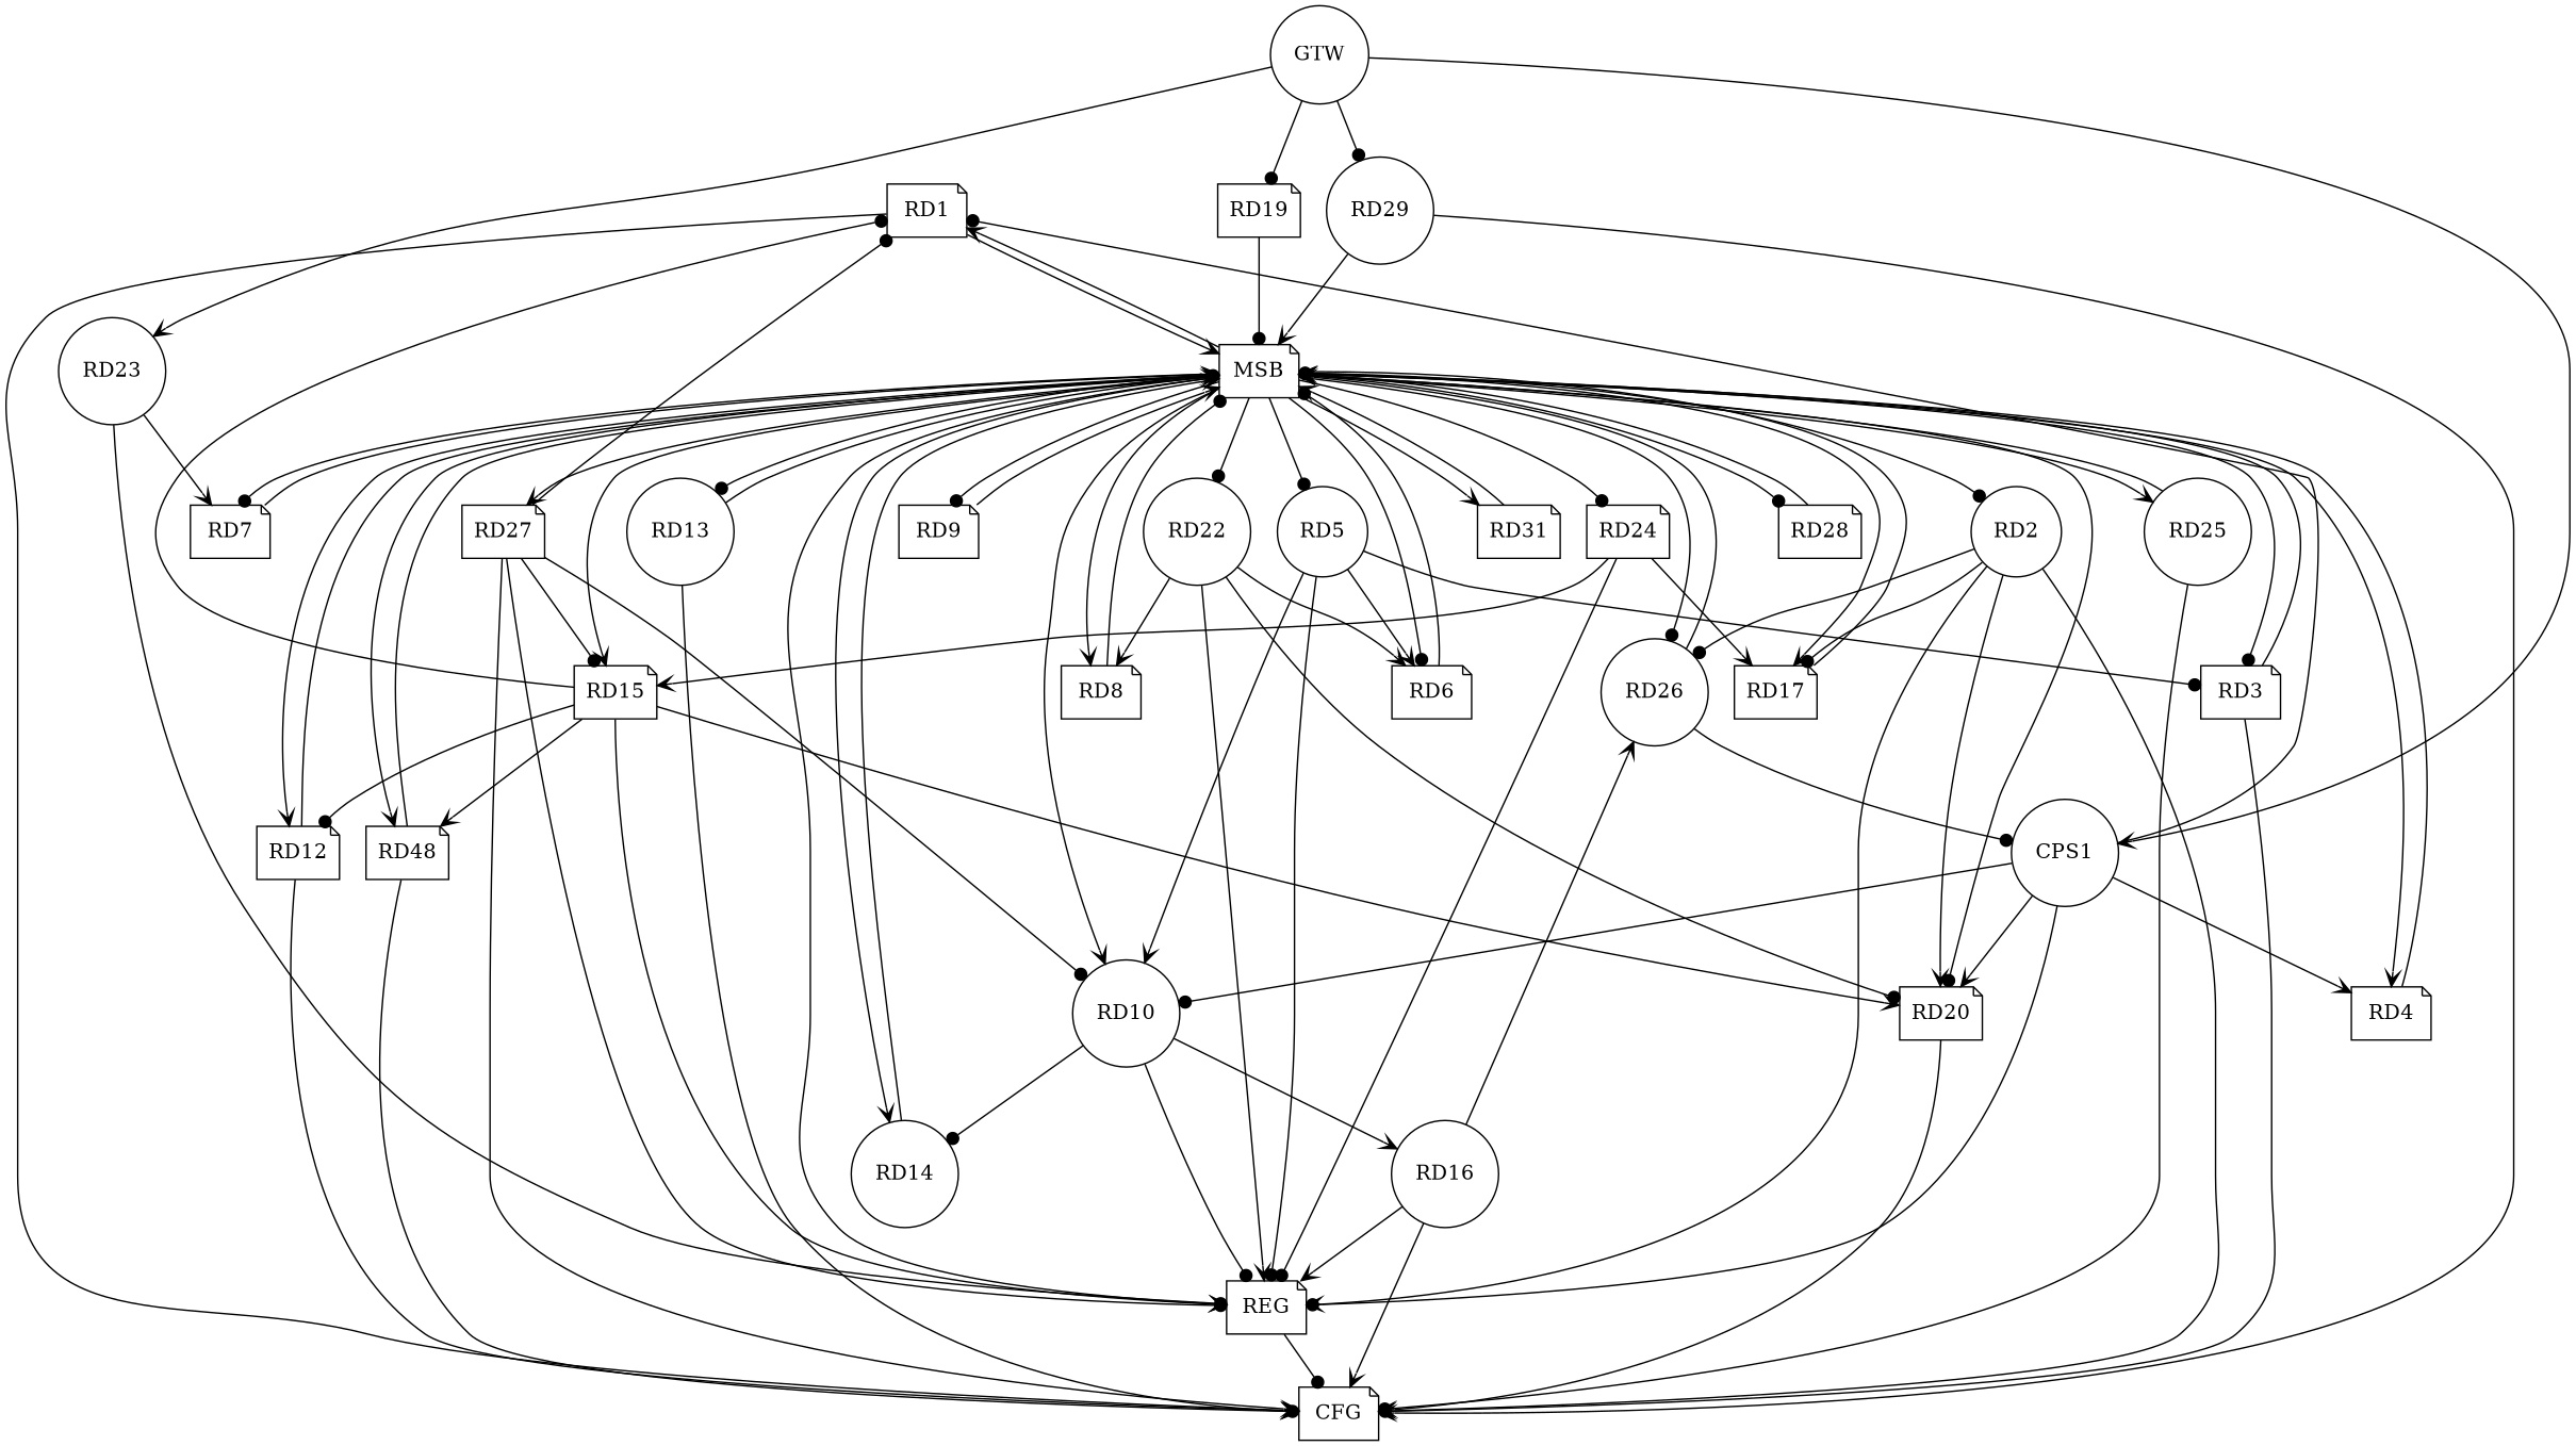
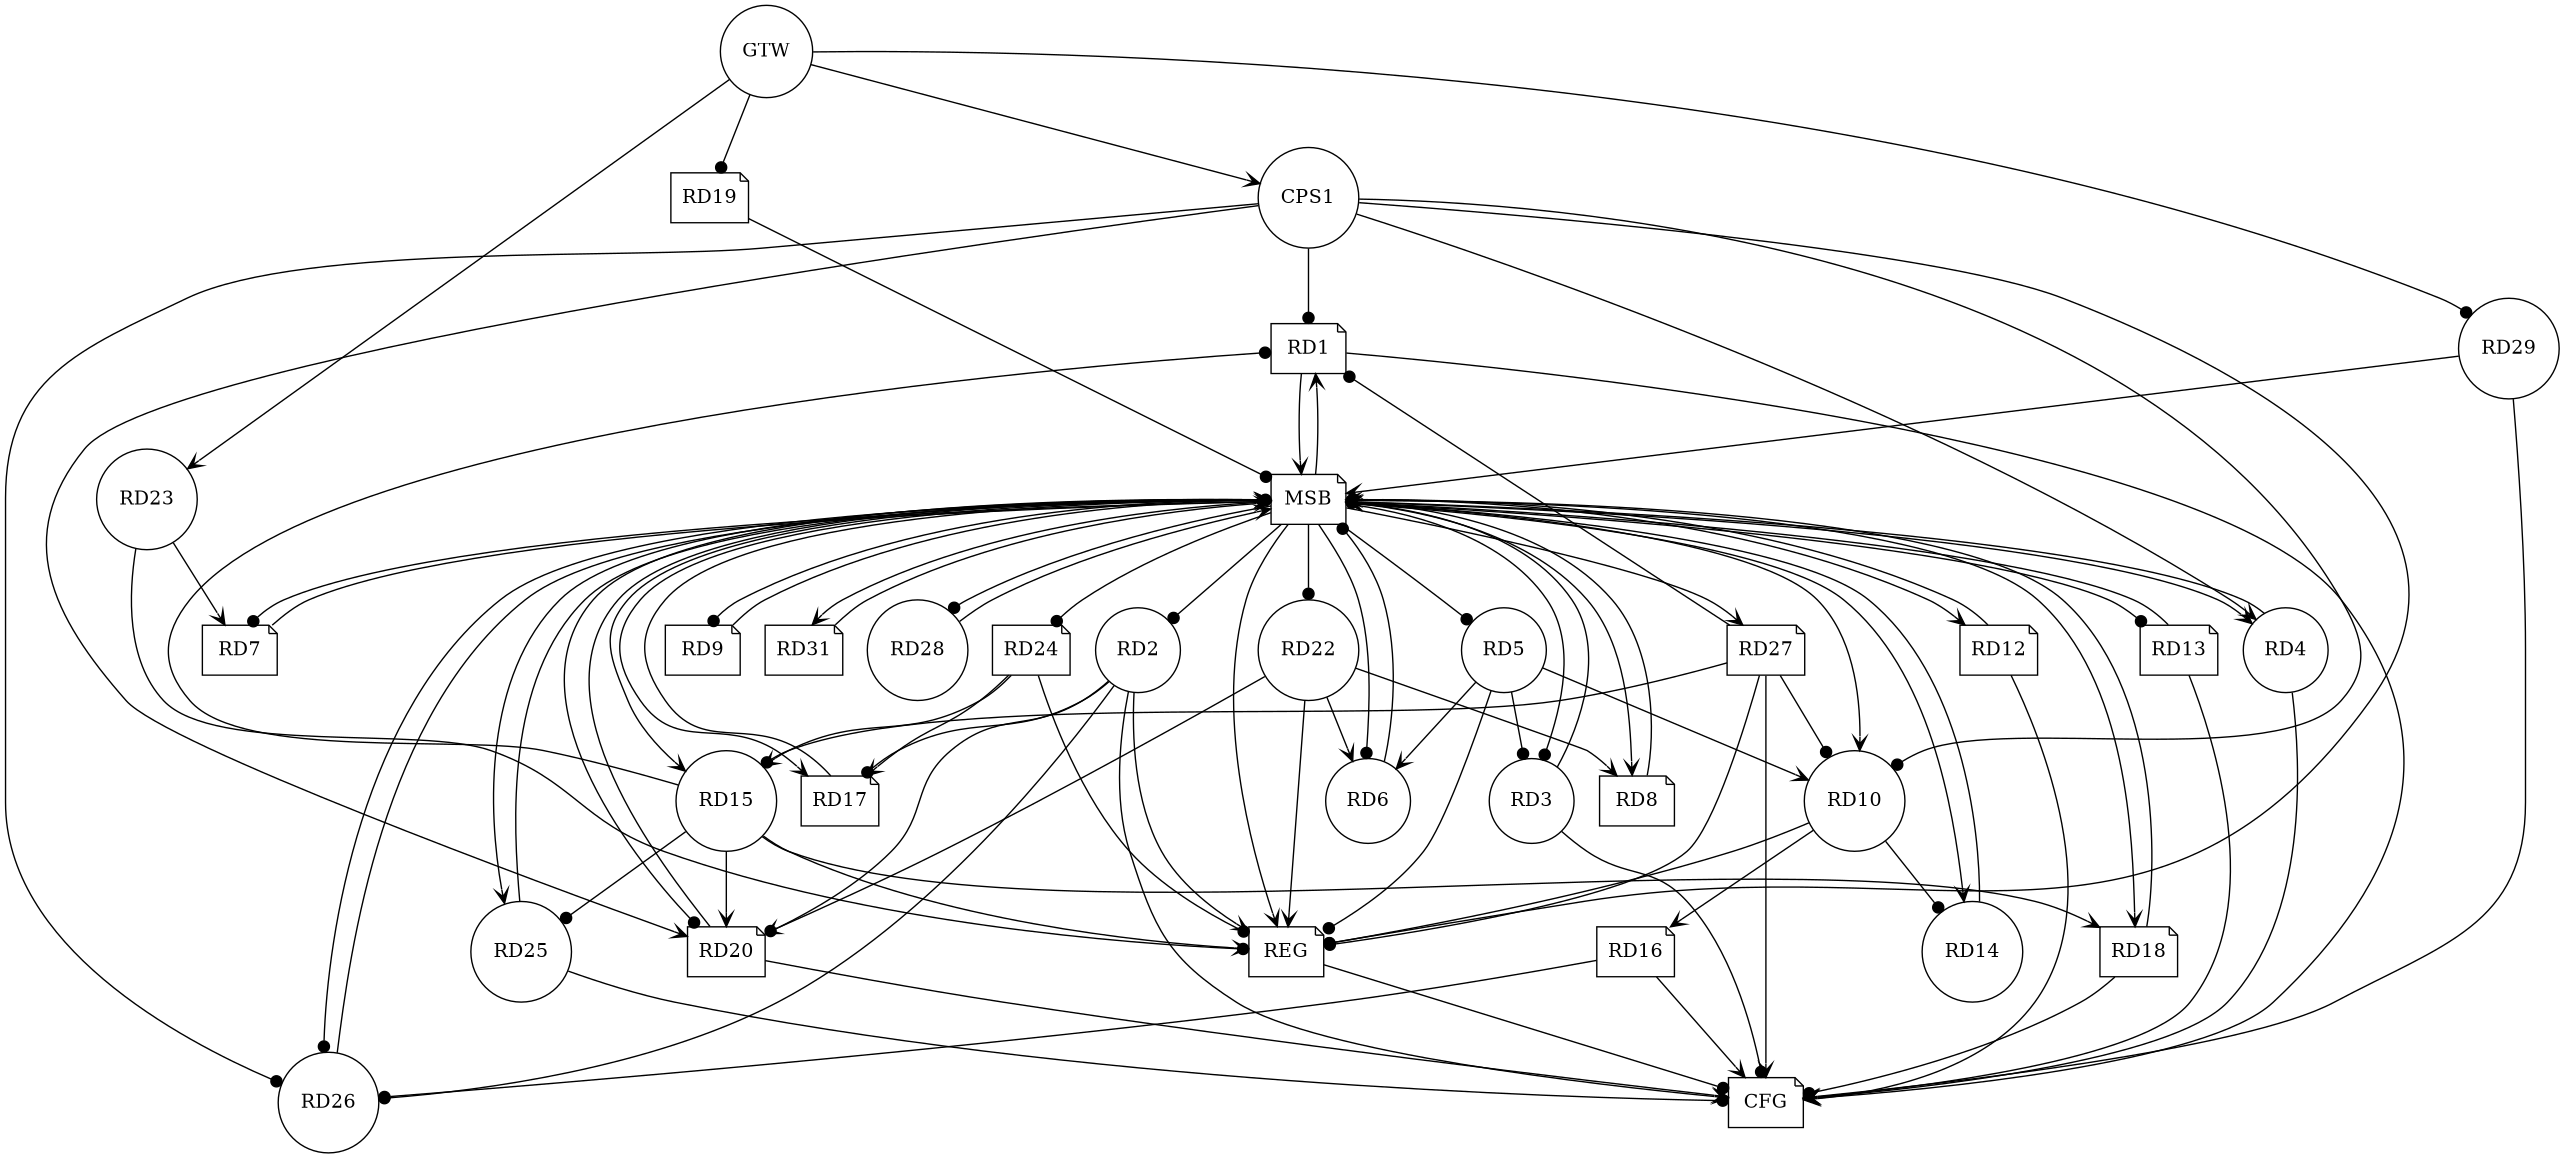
  strict digraph {
    node [shape=note]
    edge [arrowhead=vee]
    n1 [label=RD1]
    n2 [label=MSB]
    n3 [label=CFG]
    n4 [label=RD2 shape=circle]
    n5 [label=RD17]
    n6 [label=RD20]
    n7 [label=RD26 shape=circle]
    n8 [label=REG]
-   n9 [label=RD3]
-   n10 [label=RD4]
+   n9 [label=RD3 shape=circle]
+   n10 [label=RD4 shape=circle]
    n11 [label=RD5 shape=circle]
-   n12 [label=RD6]
+   n12 [label=RD6 shape=circle]
    n13 [label=RD10 shape=circle]
    n14 [label=RD7]
    n15 [label=RD8]
    n16 [label=RD9]
    n17 [label=RD14 shape=circle]
    n18 [label=RD12]
-   n19 [label=RD13 shape=circle]
-   n20 [label=RD15]
-   n21 [label=RD48]
+   n19 [label=RD13]
+   n20 [label=RD15 shape=circle]
+   n21 [label=RD18]
    n22 [label=RD31]
    n23 [label=RD22 shape=circle]
    n24 [label=RD24]
    n25 [label=RD25 shape=circle]
    n26 [label=RD27]
-   n27 [label=RD28]
-   n28 [label=RD16 shape=circle]
+   n27 [label=RD28 shape=circle]
+   n28 [label=RD16]
    n29 [label=RD19]
    n30 [label=RD23 shape=circle]
    n31 [label=RD29 shape=circle]
    n32 [label=CPS1 shape=circle]
    n33 [label=GTW shape=circle]
    n1 -> n2
    n1 -> n3
    n2 -> n1
    n2 -> n4 [arrowhead=dot]
    n2 -> n5
    n2 -> n6 [arrowhead=dot]
    n2 -> n7 [arrowhead=dot]
    n2 -> n8
    n2 -> n9 [arrowhead=dot]
    n2 -> n10
    n2 -> n11 [arrowhead=dot]
    n2 -> n12 [arrowhead=dot]
    n2 -> n13
    n2 -> n14 [arrowhead=dot]
    n2 -> n15
    n2 -> n16 [arrowhead=dot]
    n2 -> n17
    n2 -> n18
    n2 -> n19 [arrowhead=dot]
    n2 -> n20
    n2 -> n21
    n2 -> n22
    n2 -> n23 [arrowhead=dot]
    n2 -> n24 [arrowhead=dot]
    n2 -> n25
    n2 -> n26
    n2 -> n27 [arrowhead=dot]
    n4 -> n3
    n4 -> n5 [arrowhead=dot]
    n4 -> n6
    n4 -> n7 [arrowhead=dot]
    n4 -> n8
    n5 -> n2 [arrowhead=dot]
+   n6 -> n2 [arrowhead=dot]
    n6 -> n3
    n7 -> n2
    n8 -> n3 [arrowhead=dot]
    n9 -> n2 [arrowhead=dot]
    n9 -> n3 [arrowhead=dot]
    n10 -> n2
+   n10 -> n3
    n11 -> n8 [arrowhead=dot]
    n11 -> n9 [arrowhead=dot]
    n11 -> n12
    n11 -> n13
    n12 -> n2 [arrowhead=dot]
    n13 -> n8 [arrowhead=dot]
    n13 -> n17 [arrowhead=dot]
    n13 -> n28
    n14 -> n2
    n15 -> n2 [arrowhead=dot]
    n16 -> n2
    n17 -> n2
    n18 -> n2
    n18 -> n3
    n19 -> n2
    n19 -> n3
    n20 -> n1 [arrowhead=dot]
    n20 -> n6
    n20 -> n8
-   n20 -> n18 [arrowhead=dot]
+   n20 -> n25 [arrowhead=dot]
    n20 -> n21
    n21 -> n2 [arrowhead=dot]
    n21 -> n3 [arrowhead=dot]
    n22 -> n2
    n23 -> n6 [arrowhead=dot]
    n23 -> n8
    n23 -> n12
    n23 -> n15
    n24 -> n5
    n24 -> n8 [arrowhead=dot]
    n24 -> n20
    n25 -> n2
    n25 -> n3 [arrowhead=dot]
    n26 -> n1 [arrowhead=dot]
    n26 -> n3
    n26 -> n8 [arrowhead=dot]
    n26 -> n13 [arrowhead=dot]
    n26 -> n20 [arrowhead=dot]
    n27 -> n2
    n28 -> n3
-   n28 -> n7
-   n28 -> n8
+   n28 -> n7 [arrowhead=dot]
    n29 -> n2 [arrowhead=dot]
    n30 -> n8 [arrowhead=dot]
    n30 -> n14
    n31 -> n2
    n31 -> n3
    n32 -> n1 [arrowhead=dot]
    n32 -> n6
-   n7 -> n32 [arrowhead=dot]
+   n32 -> n7 [arrowhead=dot]
    n32 -> n8 [arrowhead=dot]
    n32 -> n10
    n32 -> n13 [arrowhead=dot]
    n33 -> n29 [arrowhead=dot]
    n33 -> n30
    n33 -> n31 [arrowhead=dot]
    n33 -> n32
  }
